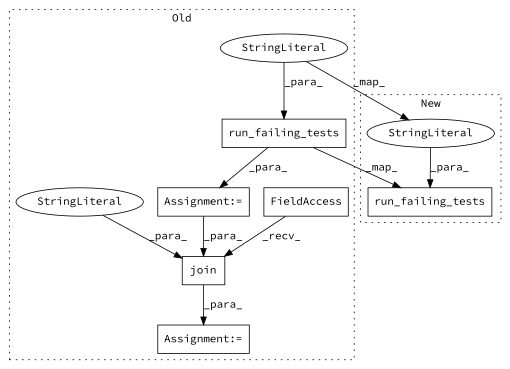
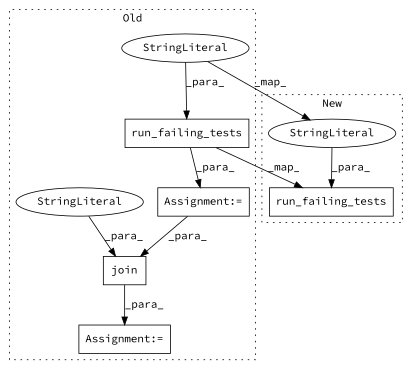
  digraph {
    fontname="Source Code Pro"
    node [a=32 l="18,1" shape=box fontname="Source Code Pro"]
    edge [fontname="Source Code Pro"]
    n1 [label=run_failing_tests s="13515,13587"]
    n2 [l="5,1" label=join s="13615,13638"]
-   n3 [a=22 l=7 label=FieldAccess s=13607]
    n4 [a=45 l=14 label=StringLiteral s=13573 shape=ellipse]
    n5 [a=7 l=1 label="Assignment:=" s=13509]
    n6 [a=7 l=1 label="Assignment:=" s=13606]
    n7 [a=45 l=9 label=StringLiteral s=13629 shape=ellipse]
    n8 [label=run_failing_tests s="12784,12848"]
    n9 [a=45 l=6 label=StringLiteral s=12842 shape=ellipse]
    subgraph cluster_1 {
      label=Old
      style=dotted
      n1
      n2
-     n3
      n4
      n5
      n6
      n7
    }
    subgraph cluster_2 {
      label=New
      style=dotted
      n8
      n9
    }
    n1 -> n5 [label=_para_]
    n1 -> n8 [label=_map_]
    n2 -> n6 [label=_para_]
-   n3 -> n2 [label=_recv_]
    n4 -> n1 [label=_para_]
    n4 -> n9 [label=_map_]
    n5 -> n2 [label=_para_]
    n7 -> n2 [label=_para_]
    n9 -> n8 [label=_para_]
  }
